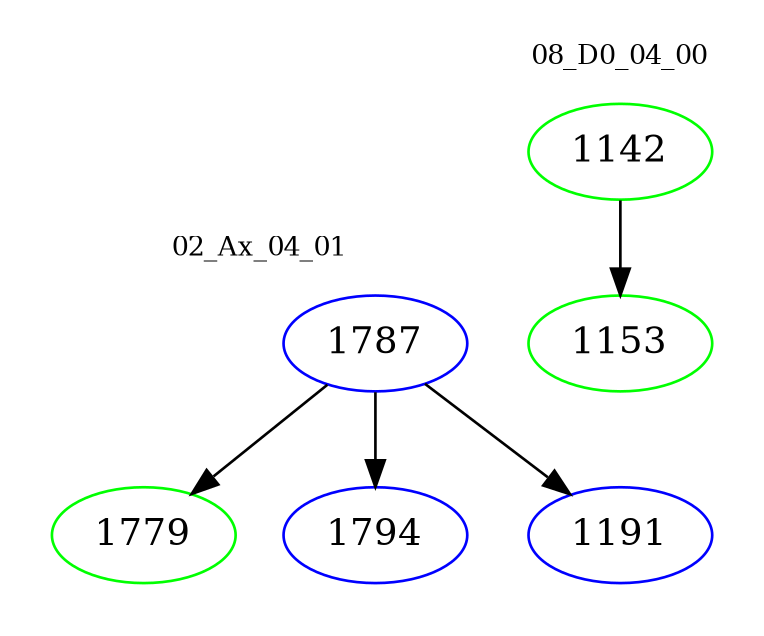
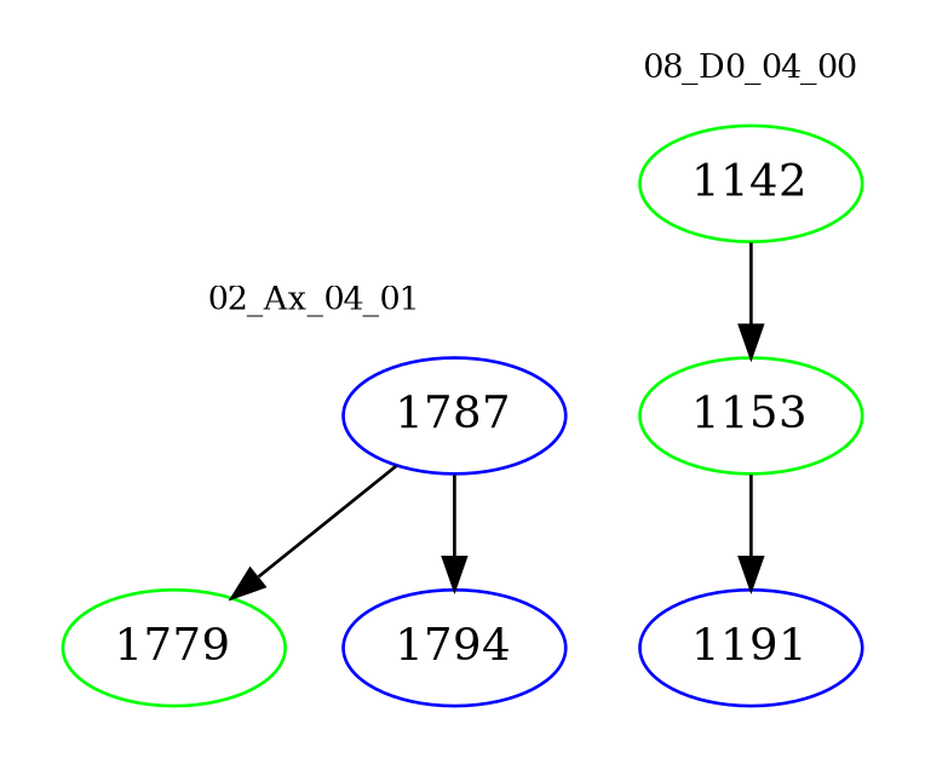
  digraph {
    node [color=blue]
    edge [color=black]
    n1 [label=1787]
    n2 [color=green label=1779]
    n3 [label=1794]
    n4 [color=green label=1153]
    n5 [color=green label=1142]
    n6 [label=1191]
    subgraph cluster_1 {
      color=white
      fontsize=10
      label="02_Ax_04_01"
      n1
      n2
      n3
    }
    subgraph cluster_2 {
      color=white
      fontsize=10
      label="08_D0_04_00"
      n4
      n5
      n6
    }
    n1 -> n2
    n1 -> n3
-   n1 -> n6
+   n4 -> n6
    n5 -> n4
  }
